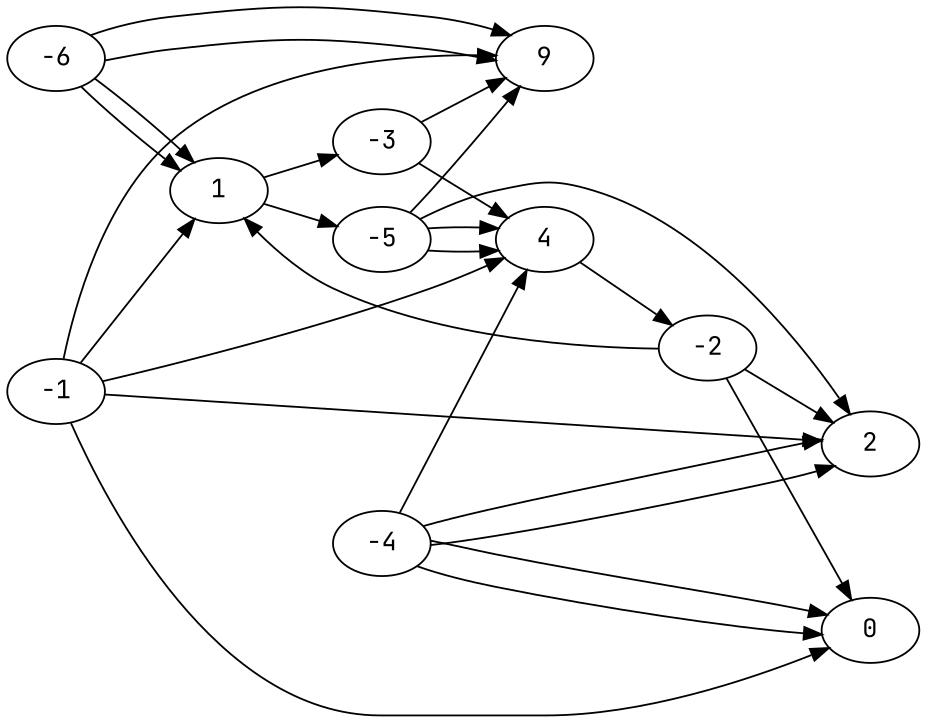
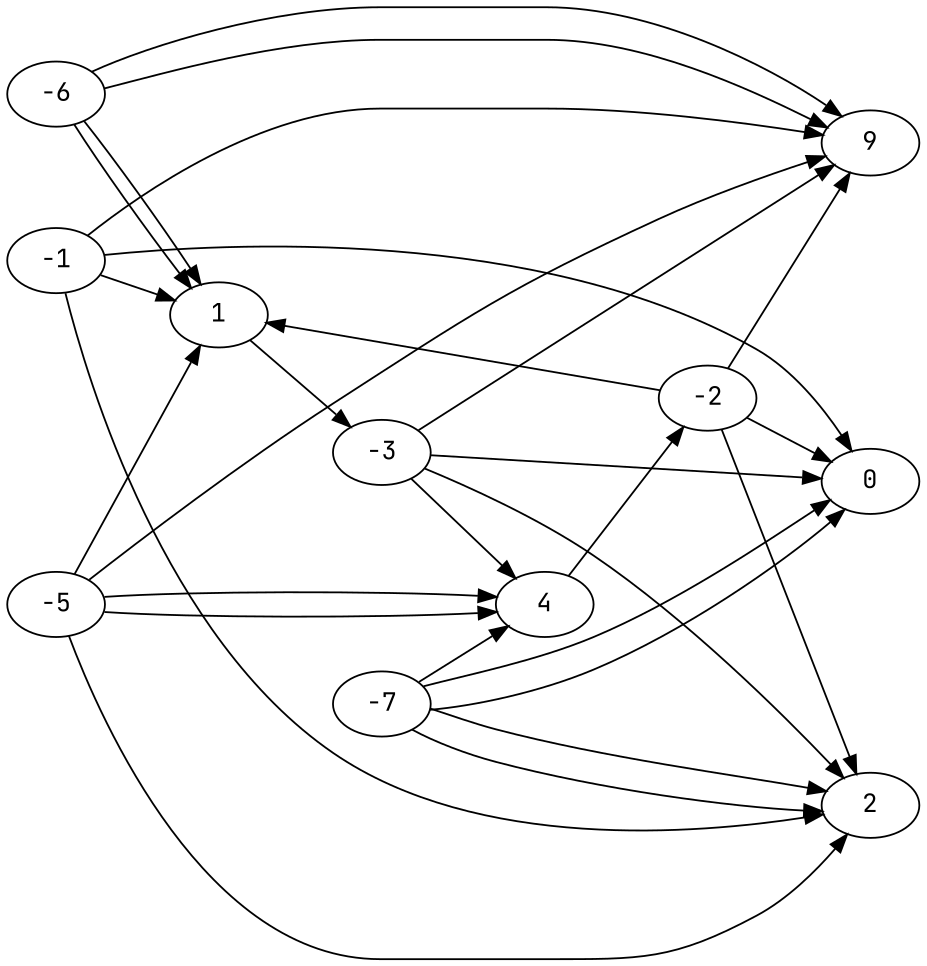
  digraph {
    fontname="JetBrains Mono"
    rankdir=LR
    node [fontname="JetBrains Mono"]
    edge [fontname="JetBrains Mono"]
    n1 [label=-6]
    1
    n3 [label=9]
    -3
    -1
    0
    2
    4
    -2
-   -4
+   -4 [label=-7]
    -5
    n1 -> 1
    n1 -> 1
    n1 -> n3
    n1 -> n3
    1 -> -3
    -3 -> n3
+   -3 -> 0
+   -3 -> 2
    -3 -> 4
    -1 -> 1
    -1 -> n3
    -1 -> 0
    -1 -> 2
-   -1 -> 4
    4 -> -2
    -2 -> 1
+   -2 -> n3
    -2 -> 0
    -2 -> 2
    -4 -> 0
    -4 -> 0
    -4 -> 2
    -4 -> 2
    -4 -> 4
-   1 -> -5
+   -5 -> 1
    -5 -> n3
    -5 -> 2
    -5 -> 4
    -5 -> 4
  }
